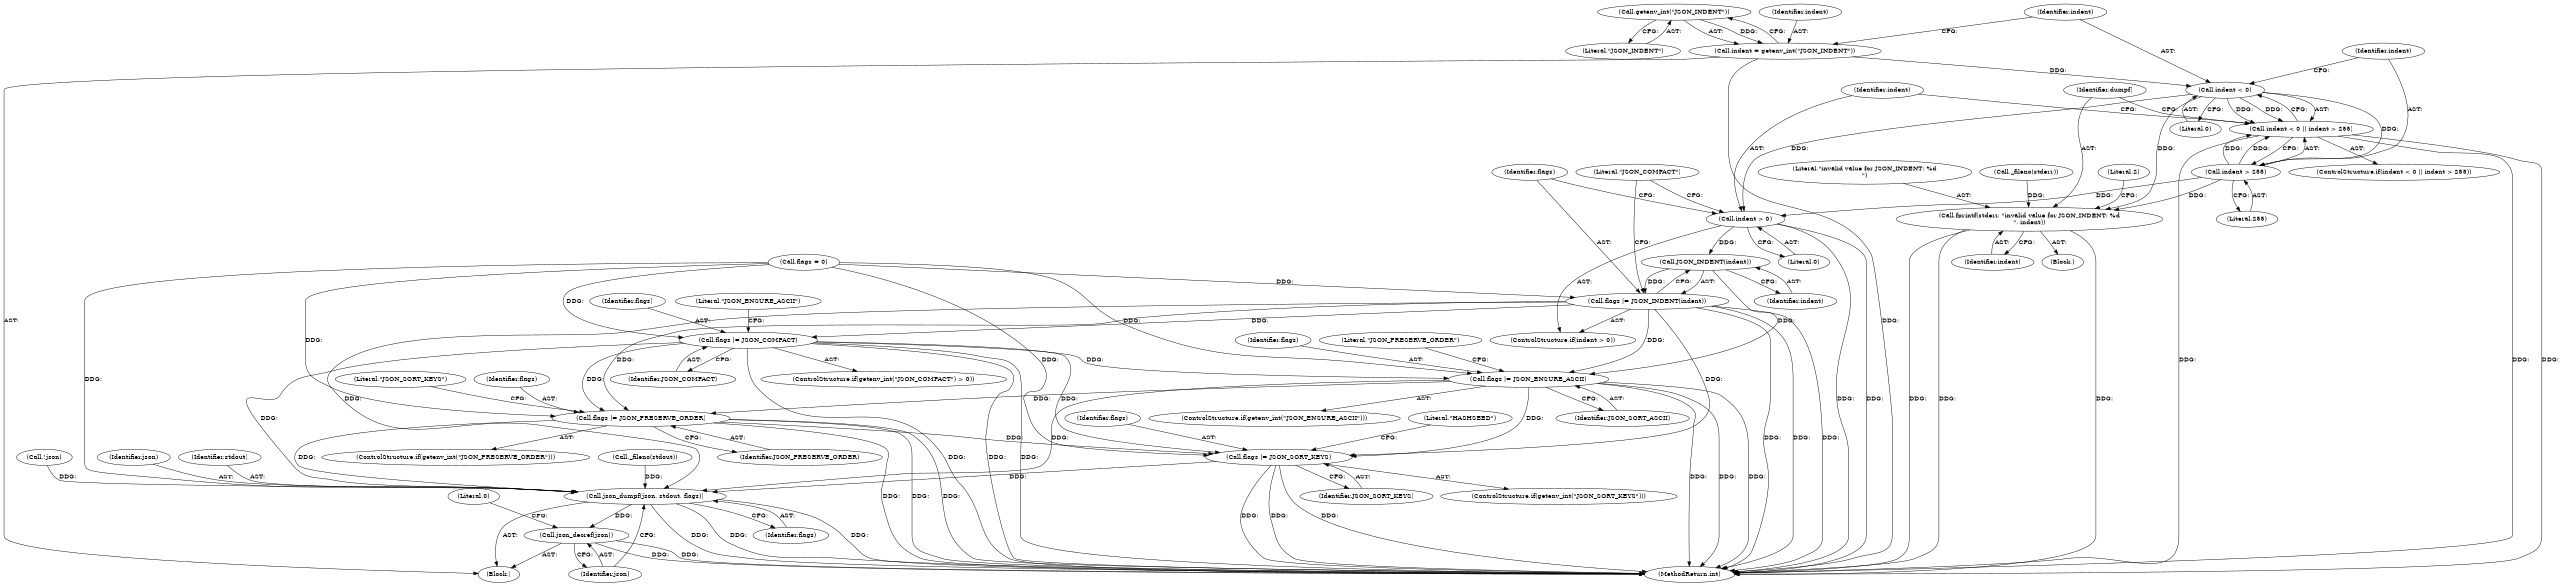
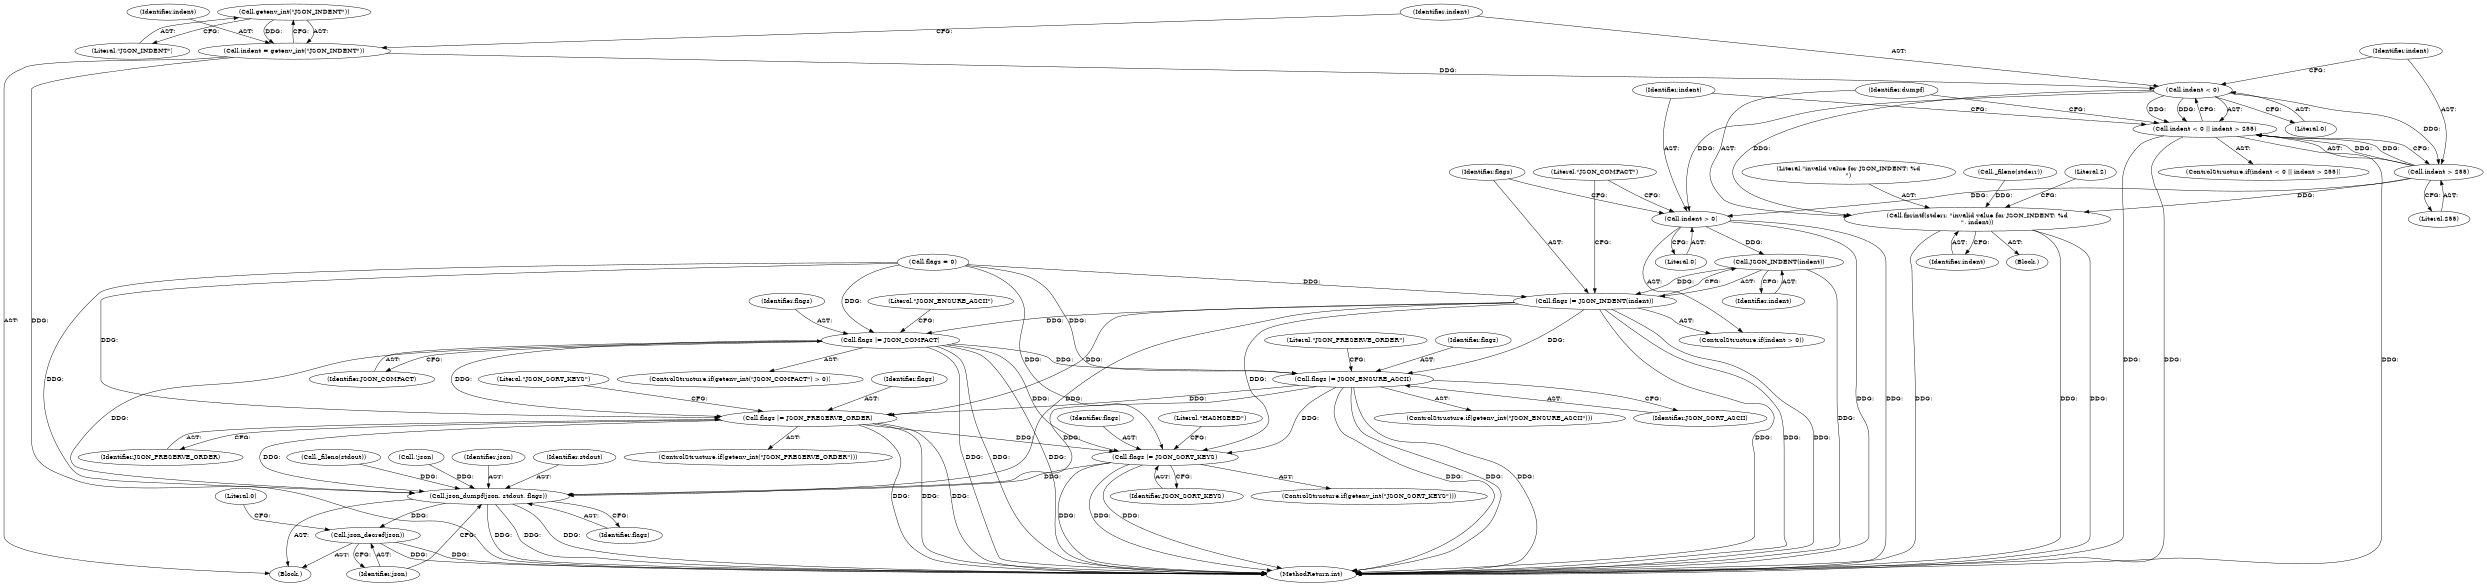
  digraph {
    n1 [label="(Call,getenv_int(\"JSON_INDENT\"))"]
    n2 [label="(Call,indent = getenv_int(\"JSON_INDENT\"))"]
    n3 [label="(Literal,\"JSON_INDENT\")"]
    n4 [label="(Call,indent < 0)"]
    n5 [label="(Block,)"]
    n6 [label="(MethodReturn,int)"]
    n7 [label="(Call,indent < 0 || indent > 255)"]
    n8 [label="(Call,indent > 255)"]
    n9 [label="(Call,fprintf(stderr, \"invalid value for JSON_INDENT: %d\n\", indent))"]
    n10 [label="(Call,indent > 0)"]
    n11 [label="(Literal,0)"]
    n12 [label="(ControlStructure,if(indent < 0 || indent > 255))"]
    n13 [label="(Literal,255)"]
    n14 [label="(Identifier,indent)"]
    n15 [label="(Block,)"]
    n16 [label="(Call,JSON_INDENT(indent))"]
    n17 [label="(ControlStructure,if(indent > 0))"]
    n18 [label="(Literal,0)"]
    n19 [label="(Call,flags |= JSON_INDENT(indent))"]
    n20 [label="(Identifier,indent)"]
    n21 [label="(Call,flags |= JSON_COMPACT)"]
    n22 [label="(Call,flags |= JSON_ENSURE_ASCII)"]
    n23 [label="(Call,flags |= JSON_PRESERVE_ORDER)"]
    n24 [label="(Call,flags |= JSON_SORT_KEYS)"]
    n25 [label="(Call,json_dumpf(json, stdout, flags))"]
    n26 [label="(ControlStructure,if(getenv_int(\"JSON_COMPACT\") > 0))"]
    n27 [label="(Identifier,JSON_COMPACT)"]
    n28 [label="(ControlStructure,if(getenv_int(\"JSON_ENSURE_ASCII\")))"]
    n29 [label="(Identifier,JSON_SORT_ASCII)"]
    n30 [label="(ControlStructure,if(getenv_int(\"JSON_PRESERVE_ORDER\")))"]
    n31 [label="(Identifier,JSON_PRESERVE_ORDER)"]
    n32 [label="(Identifier,JSON_SORT_KEYS)"]
    n33 [label="(ControlStructure,if(getenv_int(\"JSON_SORT_KEYS\")))"]
    n34 [label="(Call,json_decref(json))"]
    n35 [label="(Identifier,flags)"]
    n36 [label="(Identifier,json)"]
    n37 [label="(Call,_fileno(stdout))"]
    n38 [label="(Identifier,indent)"]
    n39 [label="(Call,_fileno(stderr))"]
    n40 [label="(Literal,\"JSON_ENSURE_ASCII\")"]
    n41 [label="(Literal,2)"]
    n42 [label="(Literal,\"JSON_COMPACT\")"]
    n43 [label="(Identifier,json)"]
    n44 [label="(Identifier,indent)"]
    n45 [label="(Literal,\"JSON_PRESERVE_ORDER\")"]
    n46 [label="(Identifier,stdout)"]
    n47 [label="(Identifier,indent)"]
    n48 [label="(Identifier,flags)"]
    n49 [label="(Literal,\"HASHSEED\")"]
    n50 [label="(Call,!json)"]
    n51 [label="(Identifier,flags)"]
    n52 [label="(Identifier,flags)"]
    n53 [label="(Identifier,flags)"]
    n54 [label="(Identifier,flags)"]
    n55 [label="(Literal,\"JSON_SORT_KEYS\")"]
    n56 [label="(Literal,0)"]
    n57 [label="(Identifier,indent)"]
    n58 [label="(Call,flags = 0)"]
    n59 [label="(Identifier,dumpf)"]
    n60 [label="(Literal,\"invalid value for JSON_INDENT: %d\n\")"]
    n1 -> n2 [label="AST: "]
    n1 -> n2 [label="DDG: "]
    n1 -> n3 [label="CFG: "]
    n2 -> n1 [label="CFG: "]
    n2 -> n4 [label="DDG: "]
    n2 -> n5 [label="AST: "]
    n2 -> n6 [label="DDG: "]
    n3 -> n1 [label="AST: "]
    n4 -> n7 [label="AST: "]
    n4 -> n7 [label="DDG: "]
    n4 -> n7 [label="DDG: "]
    n4 -> n8 [label="DDG: "]
    n4 -> n9 [label="DDG: "]
    n4 -> n10 [label="DDG: "]
    n4 -> n11 [label="CFG: "]
    n7 -> n4 [label="CFG: "]
    n7 -> n6 [label="DDG: "]
    n7 -> n6 [label="DDG: "]
    n7 -> n6 [label="DDG: "]
    n7 -> n8 [label="CFG: "]
    n7 -> n12 [label="AST: "]
    n8 -> n7 [label="AST: "]
    n8 -> n7 [label="DDG: "]
    n8 -> n7 [label="DDG: "]
    n8 -> n9 [label="DDG: "]
    n8 -> n10 [label="DDG: "]
    n8 -> n13 [label="CFG: "]
    n9 -> n6 [label="DDG: "]
    n9 -> n6 [label="DDG: "]
    n9 -> n6 [label="DDG: "]
    n9 -> n14 [label="CFG: "]
    n9 -> n15 [label="AST: "]
    n10 -> n6 [label="DDG: "]
    n10 -> n6 [label="DDG: "]
    n10 -> n16 [label="DDG: "]
    n10 -> n17 [label="AST: "]
    n10 -> n18 [label="CFG: "]
    n11 -> n4 [label="AST: "]
    n13 -> n8 [label="AST: "]
    n14 -> n9 [label="AST: "]
-   n16 -> n22 [label="DDG: "]
+   n16 -> n6 [label="DDG: "]
    n16 -> n19 [label="AST: "]
    n16 -> n19 [label="DDG: "]
    n16 -> n20 [label="CFG: "]
    n18 -> n10 [label="AST: "]
    n19 -> n6 [label="DDG: "]
    n19 -> n6 [label="DDG: "]
    n19 -> n6 [label="DDG: "]
    n19 -> n16 [label="CFG: "]
    n19 -> n17 [label="AST: "]
    n19 -> n21 [label="DDG: "]
    n19 -> n22 [label="DDG: "]
    n19 -> n23 [label="DDG: "]
    n19 -> n24 [label="DDG: "]
    n19 -> n25 [label="DDG: "]
    n20 -> n16 [label="AST: "]
    n21 -> n6 [label="DDG: "]
    n21 -> n6 [label="DDG: "]
    n21 -> n6 [label="DDG: "]
    n21 -> n22 [label="DDG: "]
    n21 -> n23 [label="DDG: "]
    n21 -> n24 [label="DDG: "]
    n21 -> n25 [label="DDG: "]
    n21 -> n26 [label="AST: "]
    n21 -> n27 [label="CFG: "]
    n22 -> n6 [label="DDG: "]
    n22 -> n6 [label="DDG: "]
    n22 -> n6 [label="DDG: "]
    n22 -> n23 [label="DDG: "]
    n22 -> n24 [label="DDG: "]
    n22 -> n25 [label="DDG: "]
    n22 -> n28 [label="AST: "]
    n22 -> n29 [label="CFG: "]
    n23 -> n6 [label="DDG: "]
    n23 -> n6 [label="DDG: "]
    n23 -> n6 [label="DDG: "]
    n23 -> n24 [label="DDG: "]
    n23 -> n25 [label="DDG: "]
    n23 -> n30 [label="AST: "]
    n23 -> n31 [label="CFG: "]
    n24 -> n6 [label="DDG: "]
    n24 -> n6 [label="DDG: "]
    n24 -> n6 [label="DDG: "]
    n24 -> n25 [label="DDG: "]
    n24 -> n32 [label="CFG: "]
    n24 -> n33 [label="AST: "]
    n25 -> n5 [label="AST: "]
    n25 -> n6 [label="DDG: "]
    n25 -> n6 [label="DDG: "]
    n25 -> n6 [label="DDG: "]
    n25 -> n34 [label="DDG: "]
    n25 -> n35 [label="CFG: "]
    n27 -> n21 [label="AST: "]
    n29 -> n22 [label="AST: "]
    n31 -> n23 [label="AST: "]
    n32 -> n24 [label="AST: "]
    n34 -> n5 [label="AST: "]
    n34 -> n6 [label="DDG: "]
    n34 -> n6 [label="DDG: "]
    n34 -> n36 [label="CFG: "]
    n35 -> n25 [label="AST: "]
    n36 -> n25 [label="CFG: "]
    n36 -> n34 [label="AST: "]
    n37 -> n25 [label="DDG: "]
    n38 -> n2 [label="CFG: "]
    n38 -> n4 [label="AST: "]
    n39 -> n9 [label="DDG: "]
    n40 -> n21 [label="CFG: "]
    n41 -> n9 [label="CFG: "]
    n42 -> n10 [label="CFG: "]
    n42 -> n19 [label="CFG: "]
    n43 -> n25 [label="AST: "]
    n44 -> n2 [label="AST: "]
    n45 -> n22 [label="CFG: "]
    n46 -> n25 [label="AST: "]
    n47 -> n4 [label="CFG: "]
    n47 -> n8 [label="AST: "]
    n48 -> n21 [label="AST: "]
    n49 -> n24 [label="CFG: "]
    n50 -> n25 [label="DDG: "]
    n51 -> n23 [label="AST: "]
    n52 -> n24 [label="AST: "]
    n53 -> n22 [label="AST: "]
    n54 -> n10 [label="CFG: "]
    n54 -> n19 [label="AST: "]
    n55 -> n23 [label="CFG: "]
    n56 -> n34 [label="CFG: "]
    n57 -> n7 [label="CFG: "]
    n57 -> n10 [label="AST: "]
    n58 -> n19 [label="DDG: "]
    n58 -> n21 [label="DDG: "]
    n58 -> n22 [label="DDG: "]
    n58 -> n23 [label="DDG: "]
    n58 -> n24 [label="DDG: "]
    n58 -> n25 [label="DDG: "]
    n59 -> n7 [label="CFG: "]
    n59 -> n9 [label="AST: "]
    n60 -> n9 [label="AST: "]
  }
